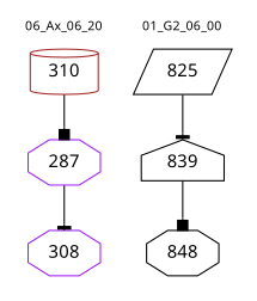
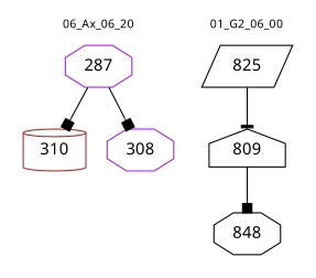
  digraph {
    fontname="Noto Sans"
    node [color=black fontname="Noto Sans" shape=octagon]
    edge [arrowhead=box color=black fontname="Noto Sans"]
    n1 [color=brown label=310 shape=cylinder]
    n2 [color=purple label=287]
    n3 [color=purple label=308]
    n4 [label=825 shape=parallelogram]
-   n5 [label=839 shape=house]
+   n5 [label=809 shape=house]
    n6 [label=848]
    subgraph cluster_1 {
      color=white
      fontsize=10
      label="06_Ax_06_20"
      n1
      n2
      n3
    }
    subgraph cluster_2 {
      color=white
      fontsize=10
      label="01_G2_06_00"
      n4
      n5
      n6
    }
-   n1 -> n2
-   n2 -> n3 [arrowhead=tee]
+   n2 -> n1
+   n2 -> n3
    n4 -> n5 [arrowhead=tee]
    n5 -> n6
  }
